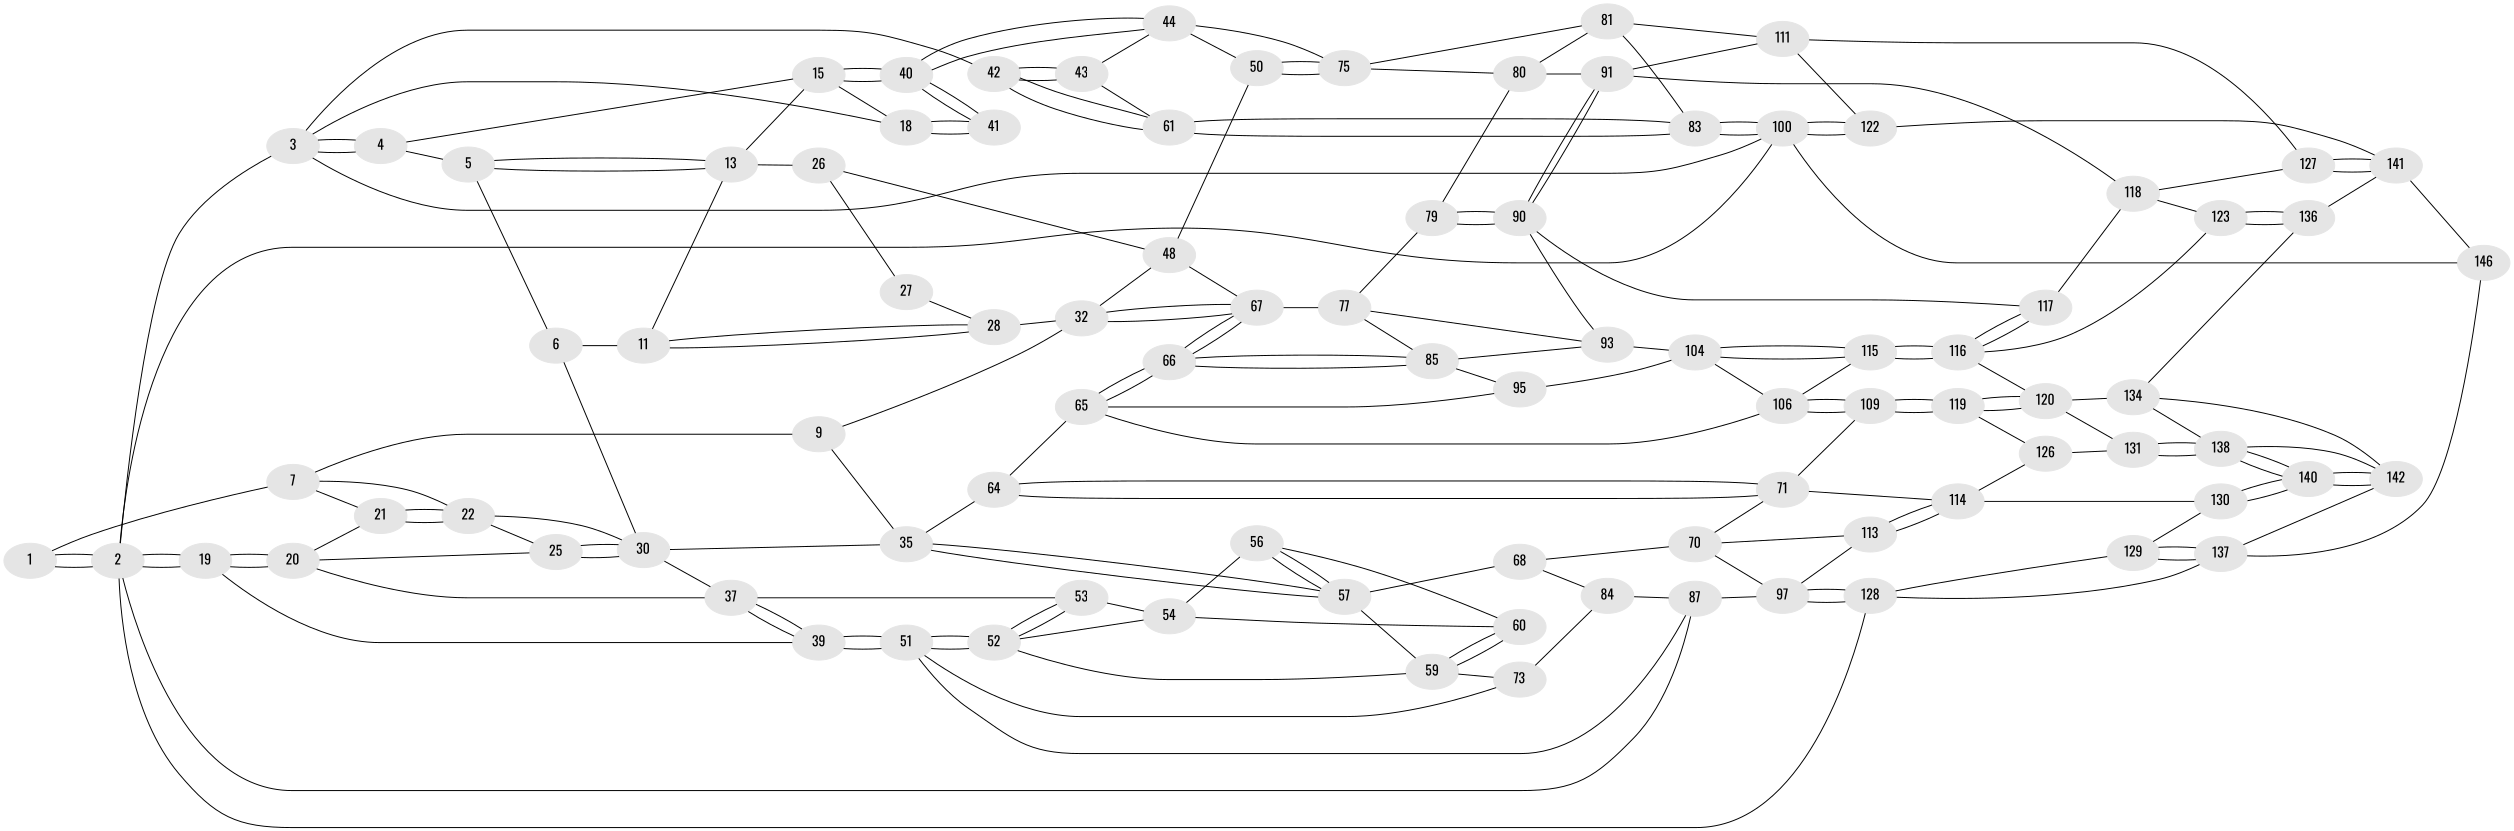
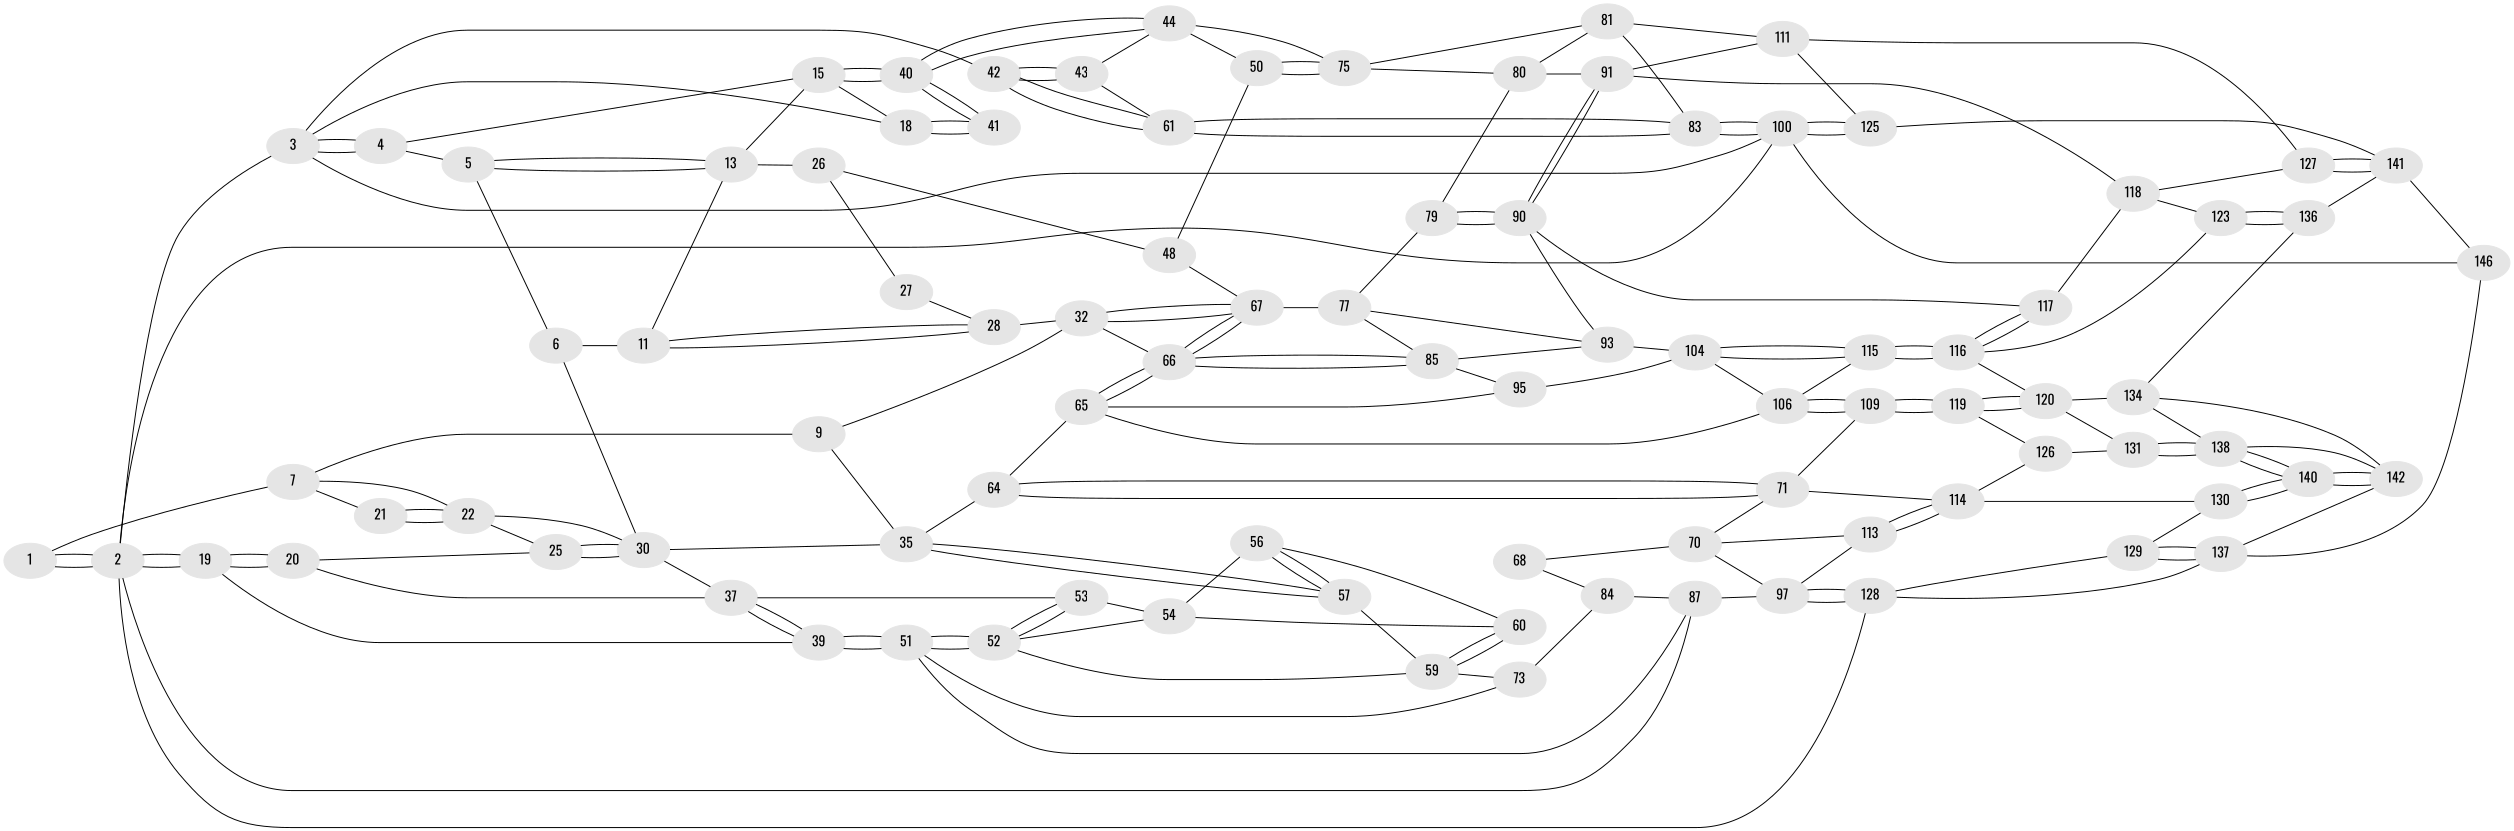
  graph {
    fontname=Oswald
    rankdir=LR
    node [color=gray90 fontname=Oswald style=filled]
    edge [fontname=Oswald]
    2 [super="+96"]
    1
    7 [super="+8"]
    3 [super="+17"]
    19
    87 [super="+88"]
    100 [super="+101"]
    128 [super="+133"]
    9 [super="+31"]
    21
    22 [super="+23"]
    4
    18
    42
    20 [super="+24"]
    39
    97 [super="+98"]
-   122
+   122 [label=125]
    146
    129
    137 [super="+145"]
    5
    15 [super="+16"]
    41
    43 [super="+46"]
    61
    6 [super="+10"]
    13 [super="+14"]
    40
    11 [super="+12"]
    30 [super="+34"]
    26 [super="+47"]
    32 [super="+33"]
    35 [super="+36"]
    28
    25
    48 [super="+49"]
    67 [super="+74"]
    57 [super="+63"]
    64
    27 [super="+29"]
    44 [super="+45"]
    37 [super="+38"]
    51 [super="+72"]
    53
    50
    77 [super="+78"]
    59 [super="+62"]
    68 [super="+69"]
    65 [super="+94"]
    71 [super="+108"]
    54 [super="+55"]
    52 [super="+58"]
    73
    75 [super="+76"]
    83
    80 [super="+89"]
    81 [super="+82"]
    84 [super="+86"]
    56
    60
    70 [super="+99"]
    66
    95
    106 [super="+107"]
    109
    114 [super="+125"]
    85 [super="+92"]
    104 [super="+105"]
    115
    93 [super="+102"]
    79
    113
    119
    126
    130
    91 [super="+110"]
    111 [super="+112"]
    90 [super="+103"]
    117
    118 [super="+124"]
    127
    123
    141 [super="+144"]
    116 [super="+121"]
    120 [super="+132"]
    131
    140
    134 [super="+135"]
    136
    138 [super="+139"]
    142 [super="+143"]
    2 -- 3
    2 -- 19
    2 -- 19
    2 -- 87
    2 -- 100
    2 -- 128
    1 -- 2
    1 -- 2
    1 -- 7
    7 -- 9
    7 -- 21
    7 -- 22
    3 -- 100
    3 -- 4
    3 -- 4
    3 -- 18
    3 -- 42
    19 -- 20
    19 -- 20
    19 -- 39
    87 -- 97
    100 -- 122
    100 -- 122
    100 -- 146
    128 -- 129
    128 -- 137
    9 -- 32
    9 -- 35
    21 -- 22
    21 -- 22
    22 -- 30
    22 -- 25
    4 -- 5
    4 -- 15
    18 -- 41
    18 -- 41
    42 -- 43
    42 -- 43
    42 -- 61
    42 -- 61
-   20 -- 21
    20 -- 25
    20 -- 37
    39 -- 51
    39 -- 51
    97 -- 128
    97 -- 128
    97 -- 113
    122 -- 141
    129 -- 137
    129 -- 137
    129 -- 130
    137 -- 146
    137 -- 142
    5 -- 6
    5 -- 13
    5 -- 13
    15 -- 18
    15 -- 40
    15 -- 40
    43 -- 61
    43 -- 44
    61 -- 83
    61 -- 83
    6 -- 11
    6 -- 30
    13 -- 15
    13 -- 26
    40 -- 41
    40 -- 41
    40 -- 44
    40 -- 44
    11 -- 13
    11 -- 28
    11 -- 28
    30 -- 35
    30 -- 37
    26 -- 48
    26 -- 27 [weight=2]
-   32 -- 48
+   32 -- 66
    32 -- 67
    32 -- 67
    35 -- 57
    35 -- 57
    35 -- 64
    28 -- 32
    25 -- 30
    25 -- 30
    48 -- 67
    48 -- 50
    67 -- 77
    57 -- 59
-   57 -- 68
    64 -- 65
    64 -- 71
    64 -- 71
    27 -- 28
    44 -- 50
    44 -- 75
    37 -- 39
    37 -- 39
    37 -- 53
    51 -- 87
    51 -- 52
    51 -- 52
    51 -- 73
    53 -- 54
    50 -- 75
    50 -- 75
    77 -- 85
    77 -- 93
    77 -- 79
    59 -- 73
    59 -- 60
    59 -- 60
    68 -- 84 [weight=2]
    68 -- 70
    65 -- 66
    65 -- 66
    65 -- 95
    65 -- 106
    71 -- 109
    71 -- 114
    54 -- 56
    54 -- 60
    52 -- 53
    52 -- 53
    52 -- 59
    52 -- 54
    73 -- 84
    75 -- 80
    75 -- 81
    83 -- 100
    83 -- 100
    80 -- 81
    80 -- 91
    81 -- 83
    81 -- 111
    84 -- 87
    56 -- 57
    56 -- 57
    56 -- 60
    70 -- 97
    70 -- 71
    70 -- 113
    66 -- 67
    66 -- 67
    66 -- 85
    66 -- 85
    95 -- 104
    106 -- 109
    106 -- 109
    106 -- 115
    109 -- 119
    109 -- 119
    114 -- 126
    114 -- 130
    85 -- 95
    85 -- 93
    104 -- 106
    104 -- 115
    104 -- 115
    115 -- 116
    115 -- 116
    93 -- 104
    79 -- 80
    79 -- 90
    79 -- 90
    113 -- 114
    113 -- 114
    119 -- 126
    119 -- 120
    119 -- 120
    126 -- 131
    130 -- 140
    130 -- 140
    91 -- 111
    91 -- 118
    111 -- 122
    111 -- 127
    90 -- 93
    90 -- 91
    90 -- 91
    90 -- 117
    117 -- 118
    118 -- 127
    118 -- 123
    127 -- 141
    127 -- 141
    123 -- 136
    123 -- 136
    141 -- 146
    116 -- 117
    116 -- 117
    116 -- 123
    116 -- 120
    120 -- 131
    120 -- 134
    131 -- 138
    131 -- 138
    140 -- 142
    140 -- 142
    134 -- 136
    134 -- 138
    134 -- 142
    136 -- 141
    138 -- 140
    138 -- 140
    138 -- 142
  }
